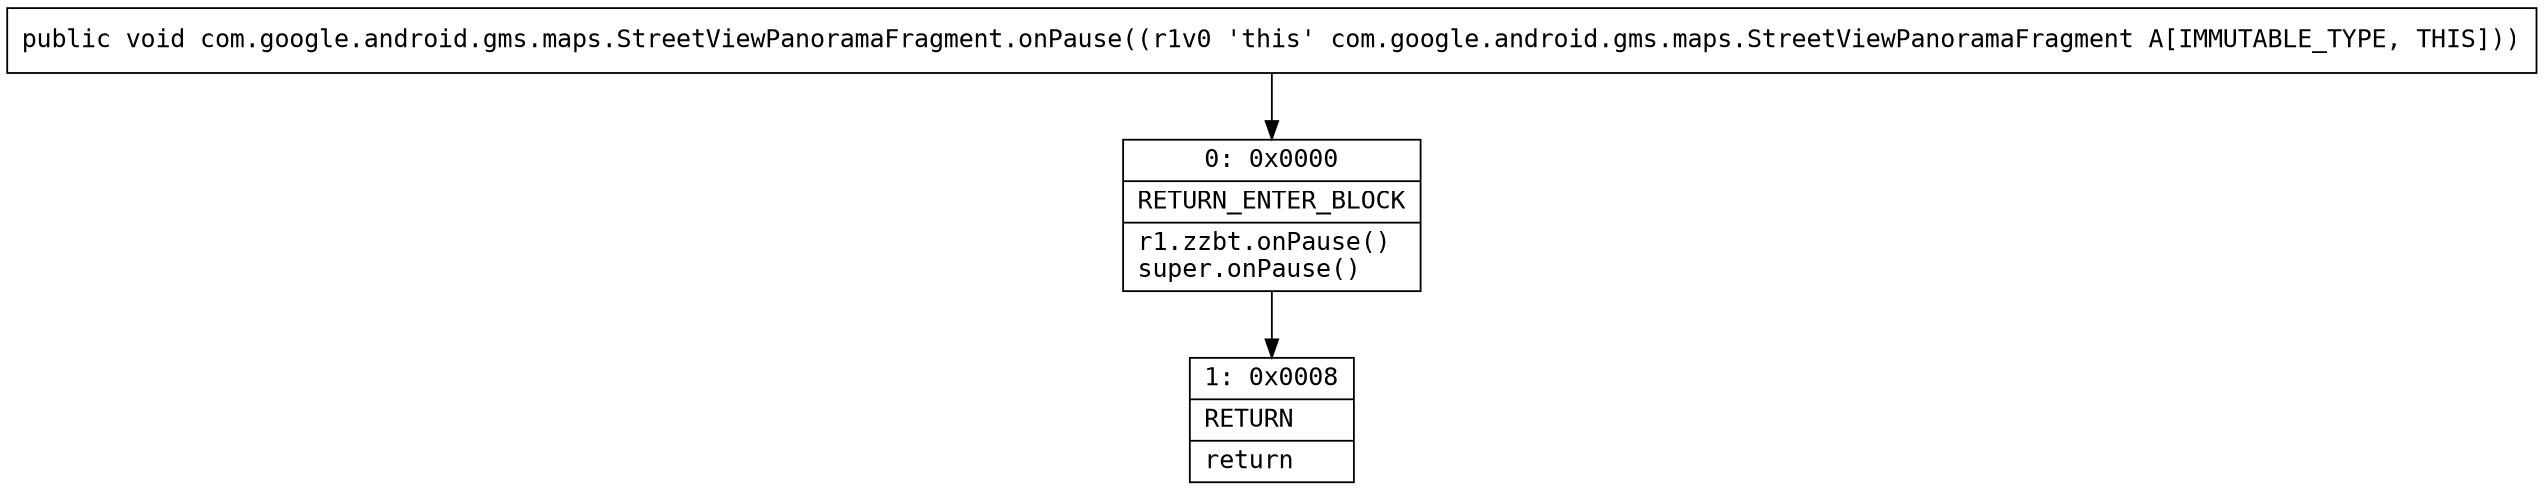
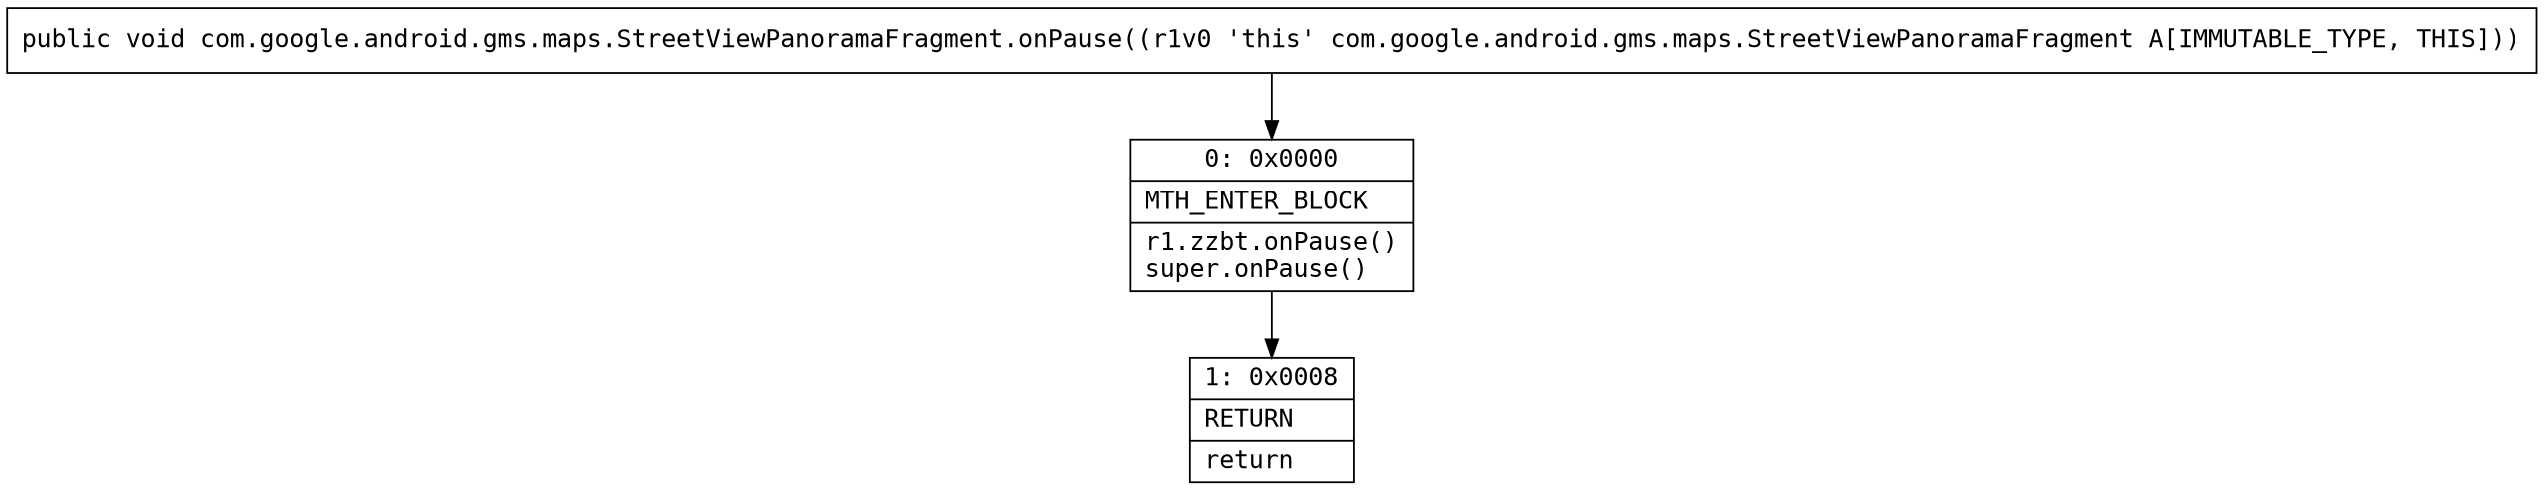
  digraph {
    fontname="DejaVu Sans Mono"
    node [shape=record fontname="DejaVu Sans Mono"]
    edge [fontname="DejaVu Sans Mono"]
-   n1 [label="{0\:\ 0x0000|RETURN_ENTER_BLOCK\l|r1.zzbt.onPause()\lsuper.onPause()\l}"]
+   n1 [label="{0\:\ 0x0000|MTH_ENTER_BLOCK\l|r1.zzbt.onPause()\lsuper.onPause()\l}"]
    n2 [label="{1\:\ 0x0008|RETURN\l|return\l}"]
    n3 [label="{public void com.google.android.gms.maps.StreetViewPanoramaFragment.onPause((r1v0 'this' com.google.android.gms.maps.StreetViewPanoramaFragment A[IMMUTABLE_TYPE, THIS])) }"]
    n1 -> n2
    n3 -> n1
  }
